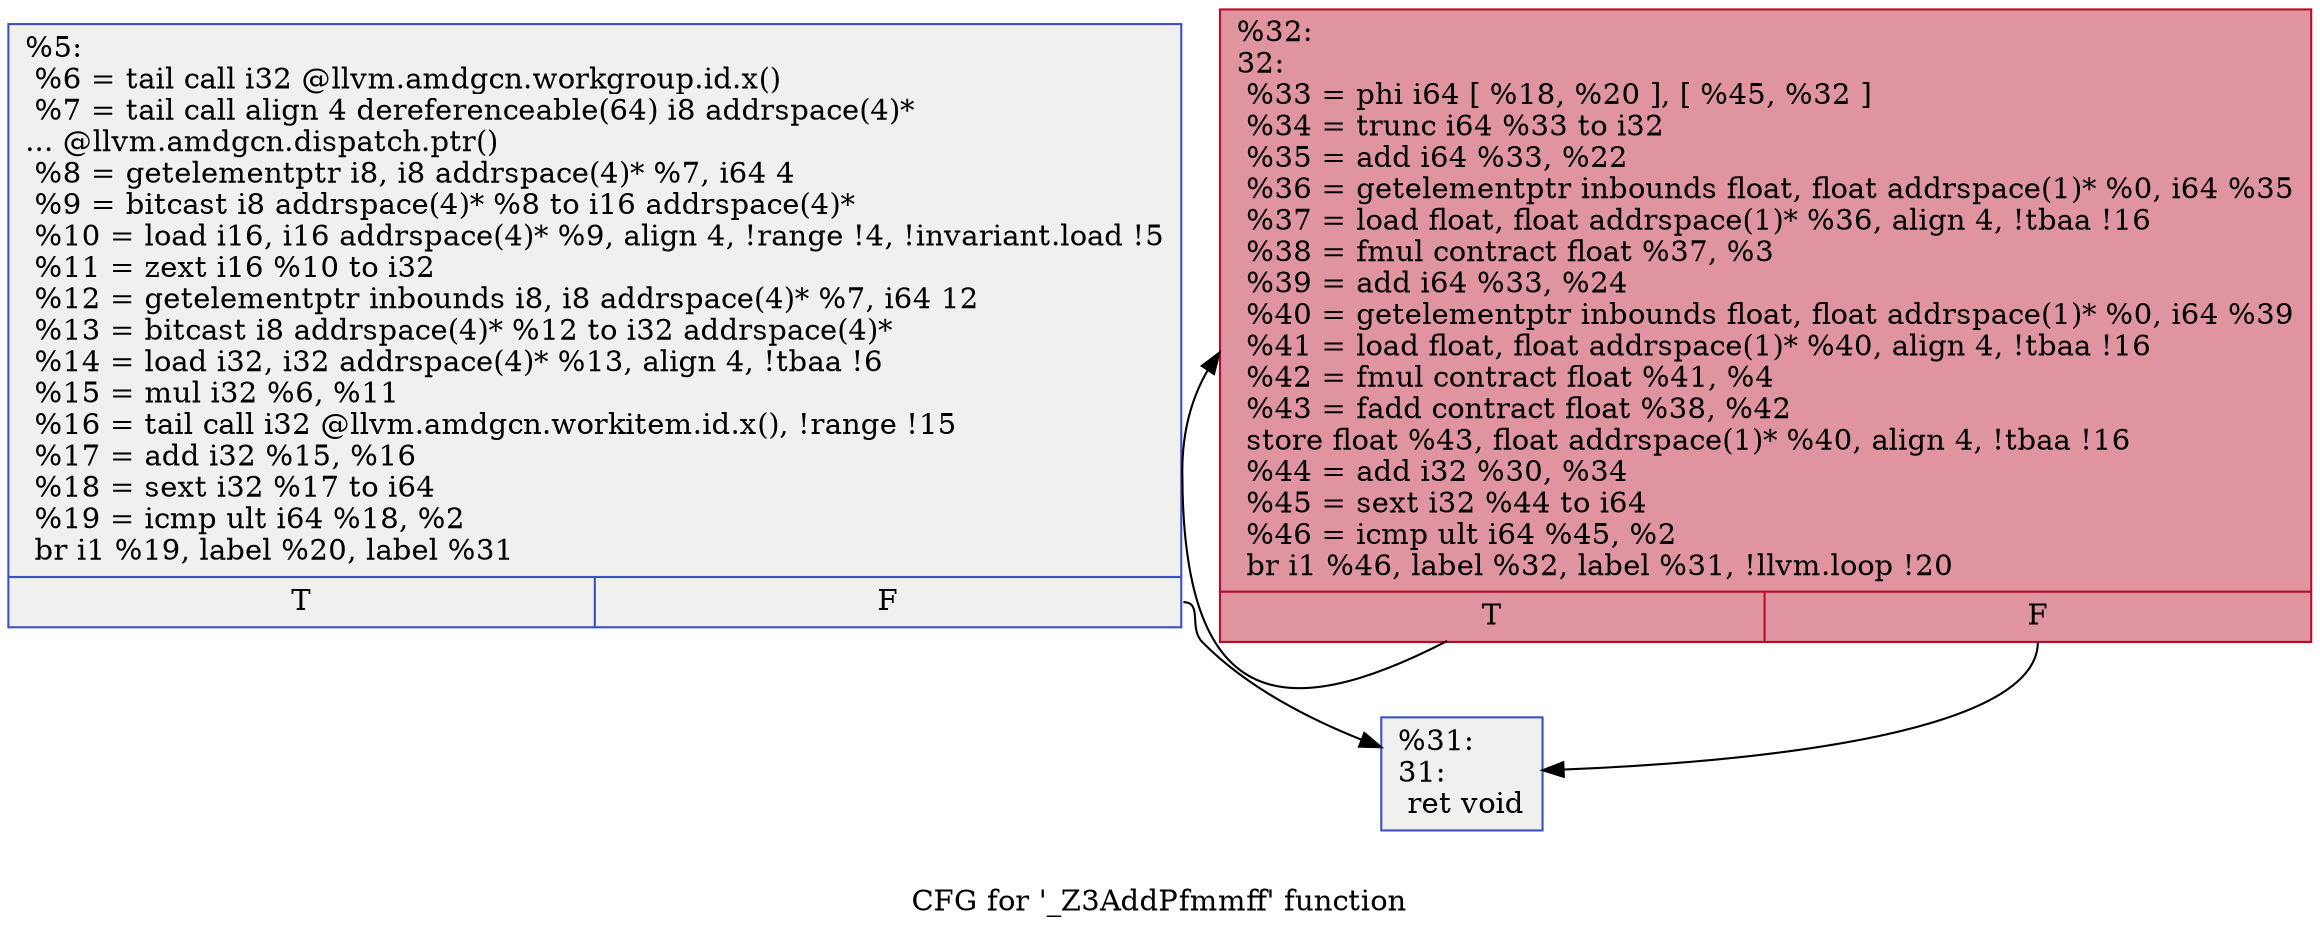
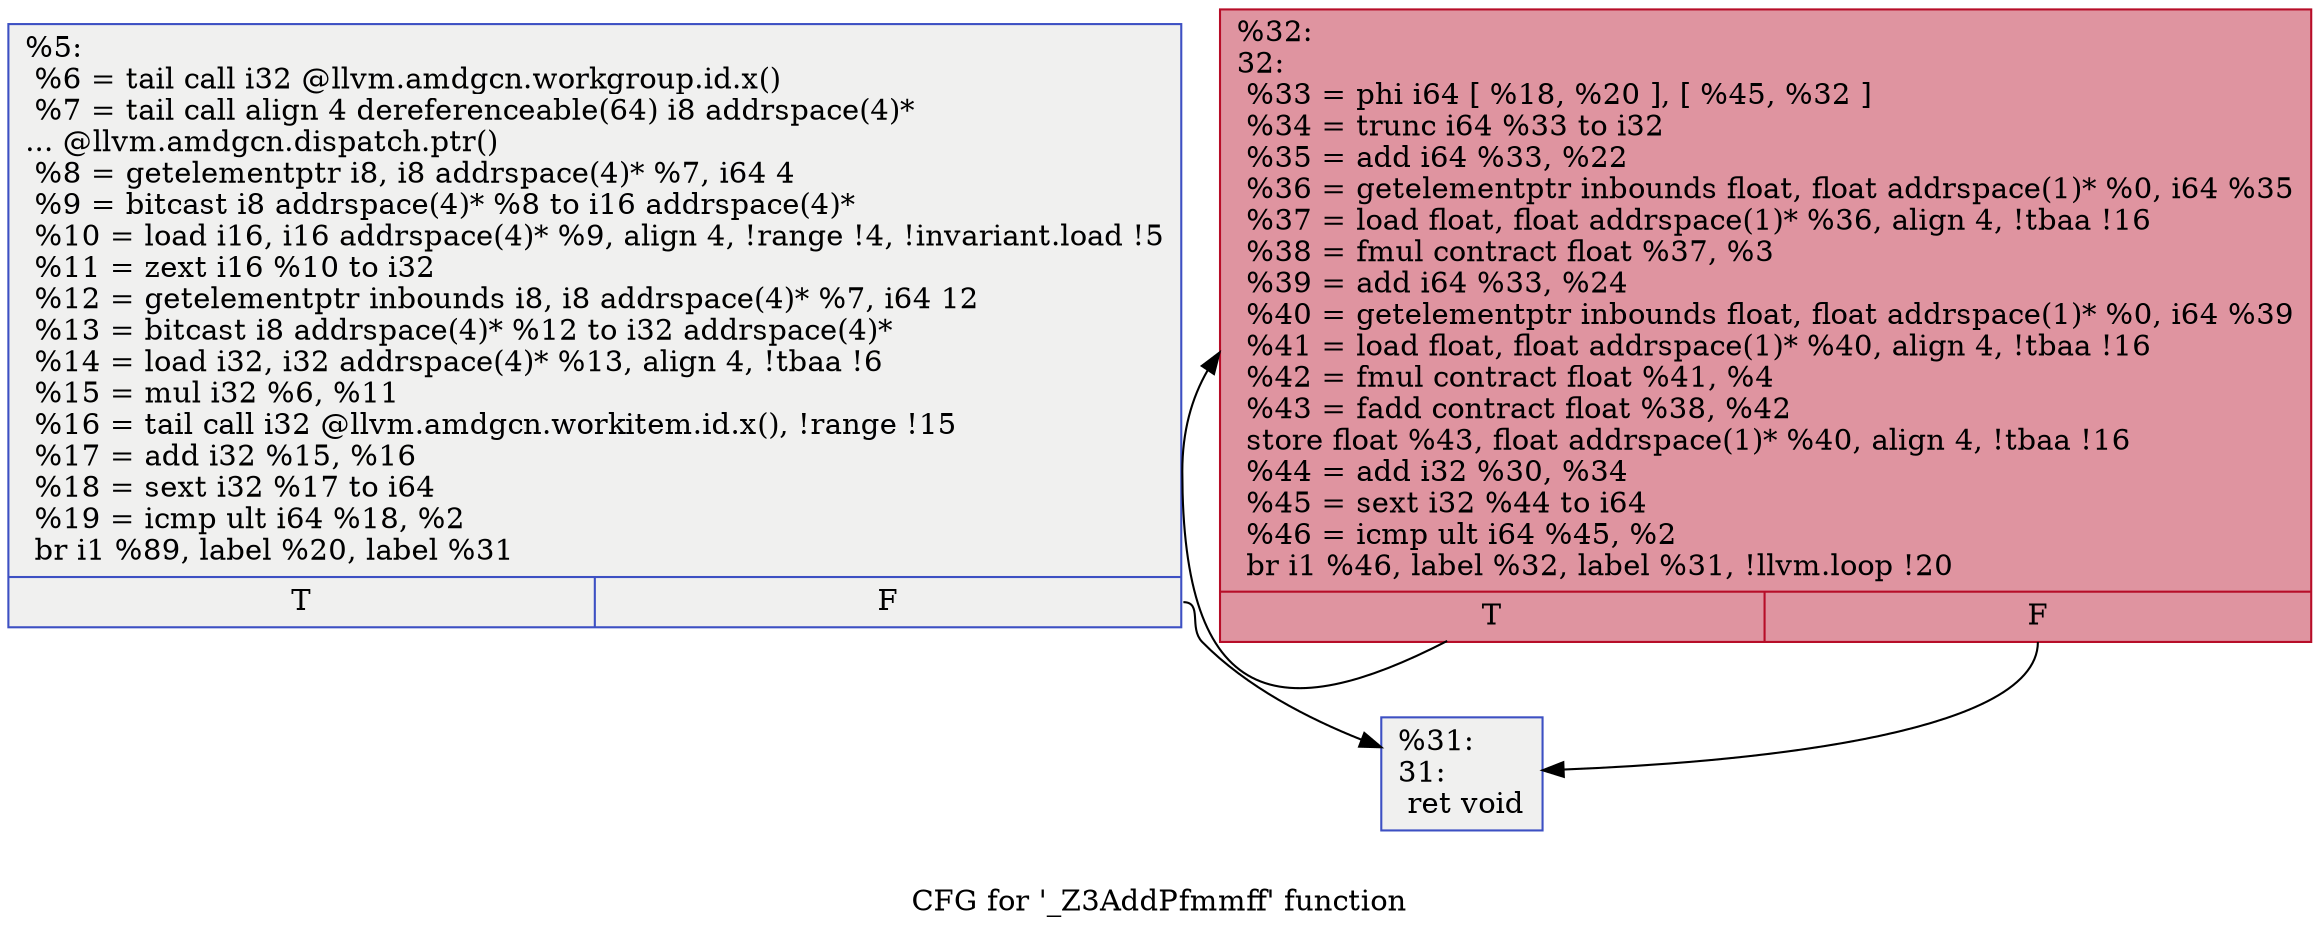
  digraph {
    label="CFG for '_Z3AddPfmmff' function"
    node [color="#3d50c3ff" fillcolor="#dedcdb70" shape=record style=filled]
    edge [tailport=s1]
-   n1 [label="{%5:\l  %6 = tail call i32 @llvm.amdgcn.workgroup.id.x()\l  %7 = tail call align 4 dereferenceable(64) i8 addrspace(4)*\l... @llvm.amdgcn.dispatch.ptr()\l  %8 = getelementptr i8, i8 addrspace(4)* %7, i64 4\l  %9 = bitcast i8 addrspace(4)* %8 to i16 addrspace(4)*\l  %10 = load i16, i16 addrspace(4)* %9, align 4, !range !4, !invariant.load !5\l  %11 = zext i16 %10 to i32\l  %12 = getelementptr inbounds i8, i8 addrspace(4)* %7, i64 12\l  %13 = bitcast i8 addrspace(4)* %12 to i32 addrspace(4)*\l  %14 = load i32, i32 addrspace(4)* %13, align 4, !tbaa !6\l  %15 = mul i32 %6, %11\l  %16 = tail call i32 @llvm.amdgcn.workitem.id.x(), !range !15\l  %17 = add i32 %15, %16\l  %18 = sext i32 %17 to i64\l  %19 = icmp ult i64 %18, %2\l  br i1 %19, label %20, label %31\l|{<s0>T|<s1>F}}"]
+   n1 [label="{%5:\l  %6 = tail call i32 @llvm.amdgcn.workgroup.id.x()\l  %7 = tail call align 4 dereferenceable(64) i8 addrspace(4)*\l... @llvm.amdgcn.dispatch.ptr()\l  %8 = getelementptr i8, i8 addrspace(4)* %7, i64 4\l  %9 = bitcast i8 addrspace(4)* %8 to i16 addrspace(4)*\l  %10 = load i16, i16 addrspace(4)* %9, align 4, !range !4, !invariant.load !5\l  %11 = zext i16 %10 to i32\l  %12 = getelementptr inbounds i8, i8 addrspace(4)* %7, i64 12\l  %13 = bitcast i8 addrspace(4)* %12 to i32 addrspace(4)*\l  %14 = load i32, i32 addrspace(4)* %13, align 4, !tbaa !6\l  %15 = mul i32 %6, %11\l  %16 = tail call i32 @llvm.amdgcn.workitem.id.x(), !range !15\l  %17 = add i32 %15, %16\l  %18 = sext i32 %17 to i64\l  %19 = icmp ult i64 %18, %2\l  br i1 %89, label %20, label %31\l|{<s0>T|<s1>F}}"]
    n2 [label="{%31:\l31:                                               \l  ret void\l}"]
    n3 [color="#b70d28ff" fillcolor="#b70d2870" label="{%32:\l32:                                               \l  %33 = phi i64 [ %18, %20 ], [ %45, %32 ]\l  %34 = trunc i64 %33 to i32\l  %35 = add i64 %33, %22\l  %36 = getelementptr inbounds float, float addrspace(1)* %0, i64 %35\l  %37 = load float, float addrspace(1)* %36, align 4, !tbaa !16\l  %38 = fmul contract float %37, %3\l  %39 = add i64 %33, %24\l  %40 = getelementptr inbounds float, float addrspace(1)* %0, i64 %39\l  %41 = load float, float addrspace(1)* %40, align 4, !tbaa !16\l  %42 = fmul contract float %41, %4\l  %43 = fadd contract float %38, %42\l  store float %43, float addrspace(1)* %40, align 4, !tbaa !16\l  %44 = add i32 %30, %34\l  %45 = sext i32 %44 to i64\l  %46 = icmp ult i64 %45, %2\l  br i1 %46, label %32, label %31, !llvm.loop !20\l|{<s0>T|<s1>F}}"]
    n1 -> n2
    n3 -> n2
    n3 -> n3 [tailport=s0]
  }
